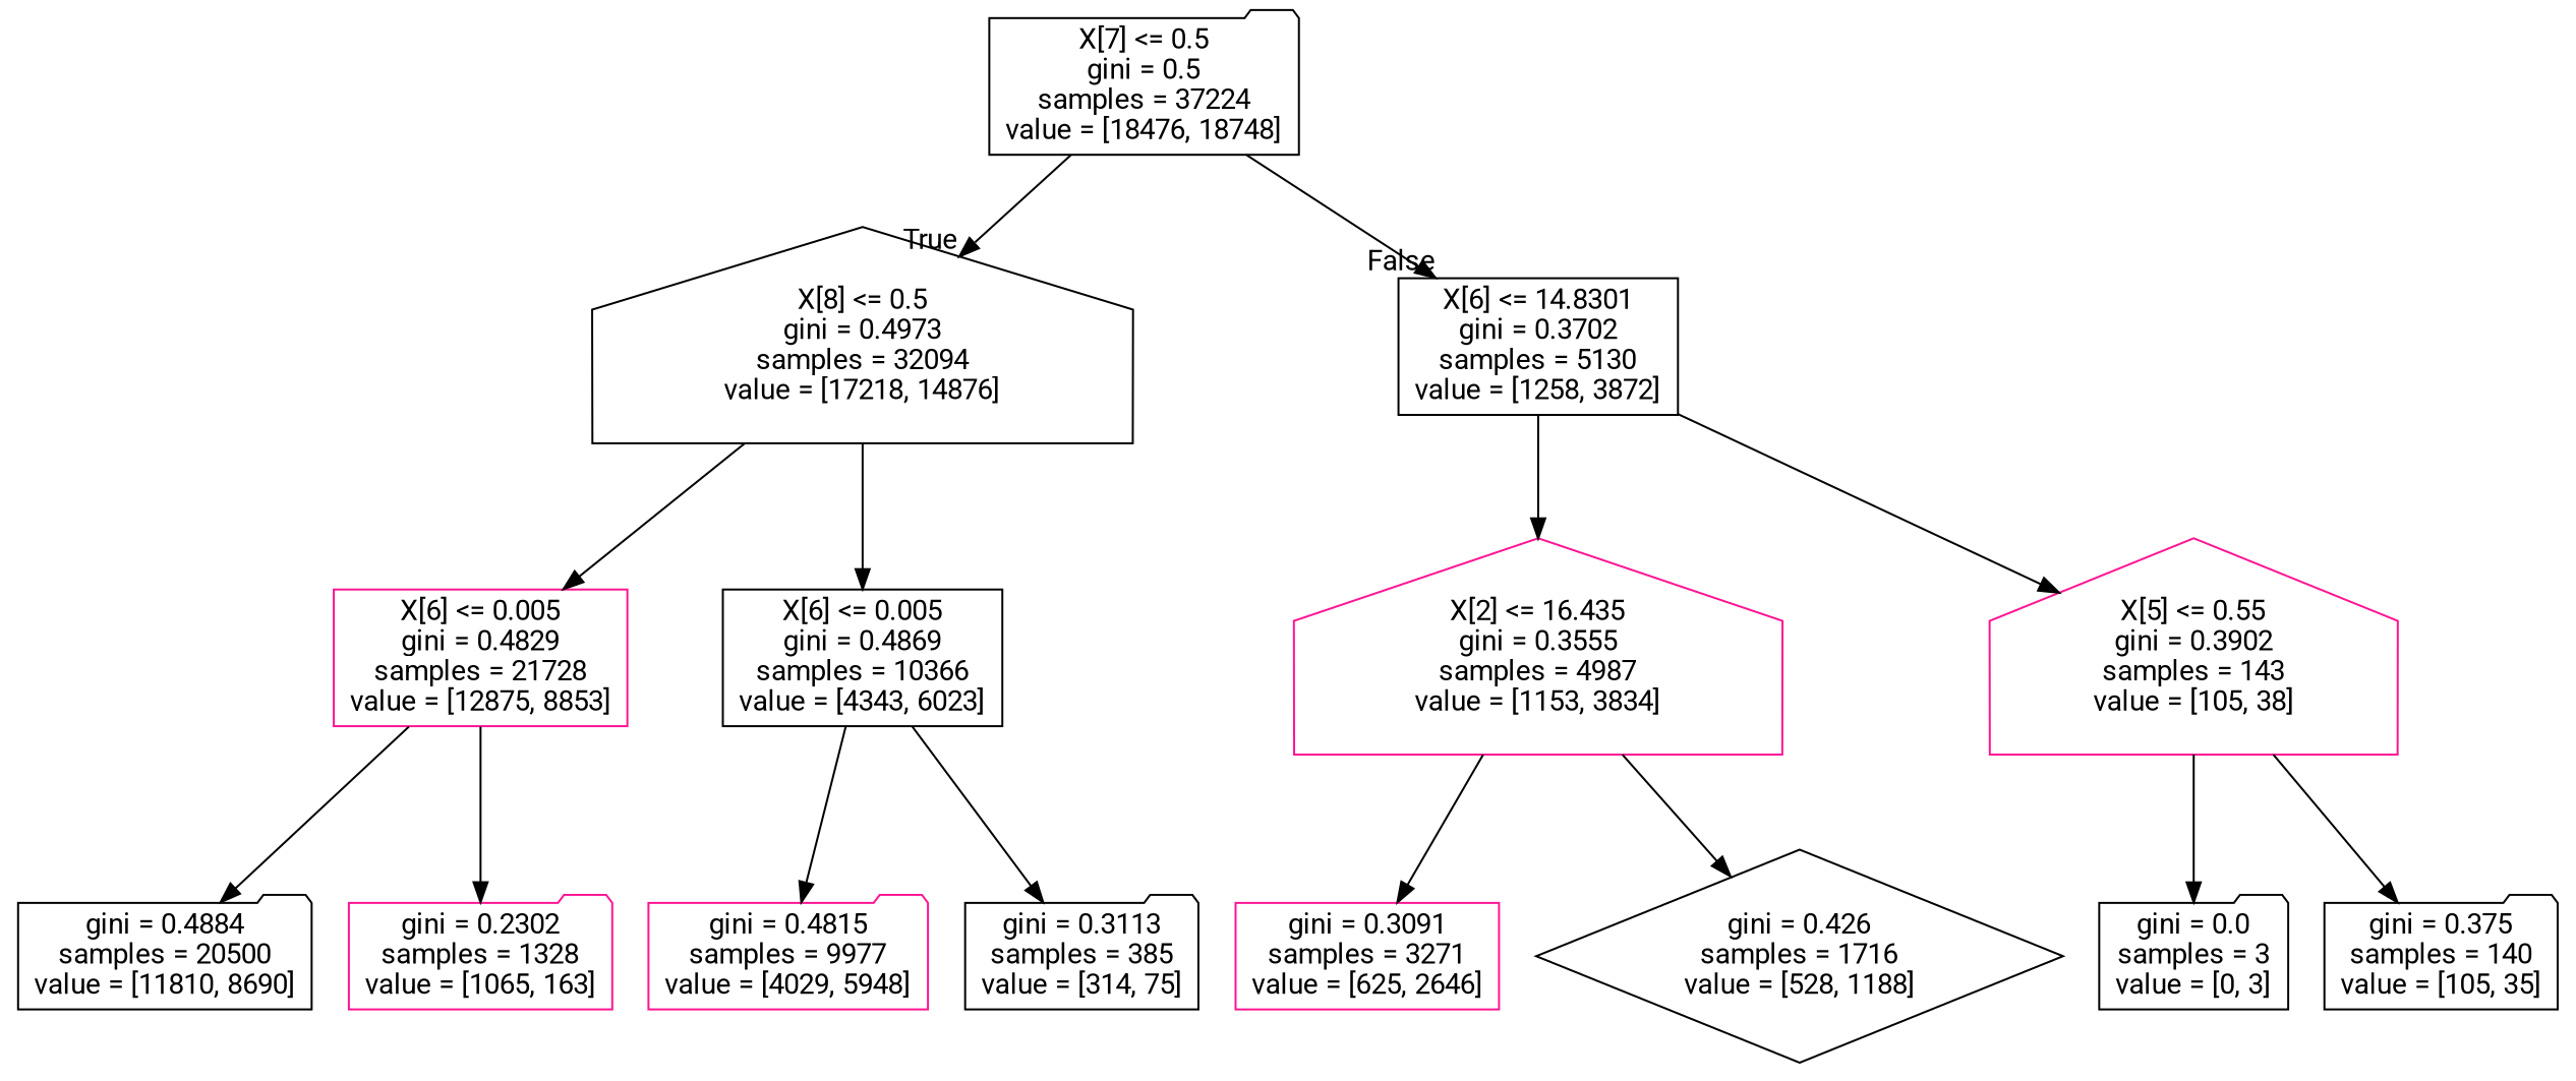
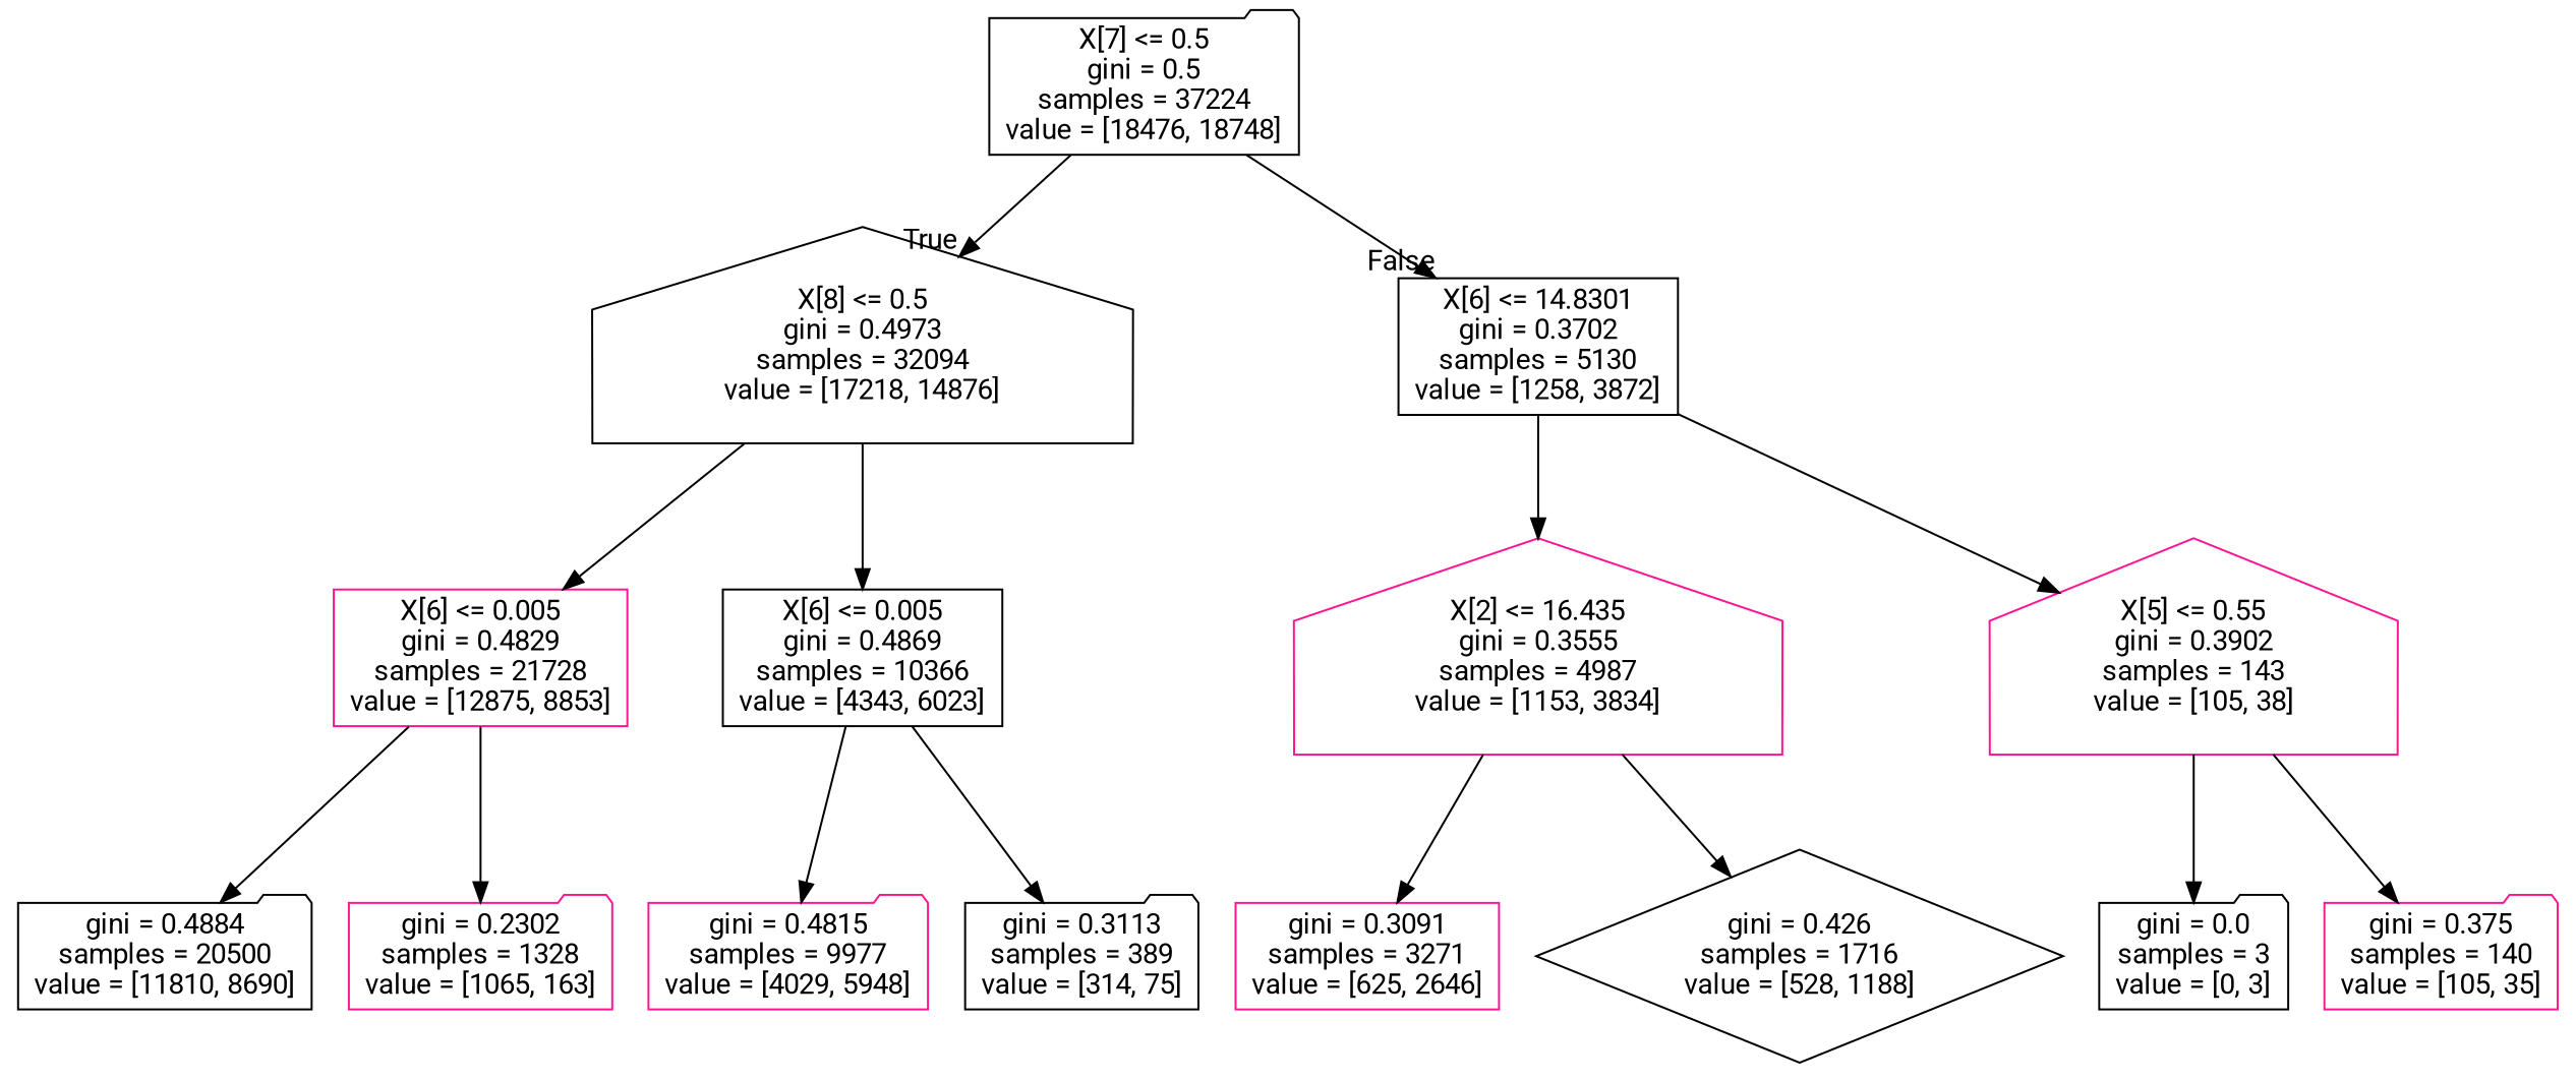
  digraph {
    fontname=Roboto
    node [color=black fontname=Roboto shape=folder]
    edge [fontname=Roboto]
    n1 [label="X[7] <= 0.5\ngini = 0.5\nsamples = 37224\nvalue = [18476, 18748]"]
    n2 [label="X[8] <= 0.5\ngini = 0.4973\nsamples = 32094\nvalue = [17218, 14876]" shape=house]
    n3 [label="X[6] <= 14.8301\ngini = 0.3702\nsamples = 5130\nvalue = [1258, 3872]" shape=box]
    n4 [color=deeppink label="X[6] <= 0.005\ngini = 0.4829\nsamples = 21728\nvalue = [12875, 8853]" shape=box]
    n5 [label="X[6] <= 0.005\ngini = 0.4869\nsamples = 10366\nvalue = [4343, 6023]" shape=box]
    n6 [color=deeppink label="X[2] <= 16.435\ngini = 0.3555\nsamples = 4987\nvalue = [1153, 3834]" shape=house]
    n7 [color=deeppink label="X[5] <= 0.55\ngini = 0.3902\nsamples = 143\nvalue = [105, 38]" shape=house]
    n8 [label="gini = 0.4884\nsamples = 20500\nvalue = [11810, 8690]"]
    n9 [color=deeppink label="gini = 0.2302\nsamples = 1328\nvalue = [1065, 163]"]
    n10 [color=deeppink label="gini = 0.4815\nsamples = 9977\nvalue = [4029, 5948]"]
-   n11 [label="gini = 0.3113\nsamples = 385\nvalue = [314, 75]"]
+   n11 [label="gini = 0.3113\nsamples = 389\nvalue = [314, 75]"]
    n12 [color=deeppink label="gini = 0.3091\nsamples = 3271\nvalue = [625, 2646]" shape=box]
    n13 [label="gini = 0.426\nsamples = 1716\nvalue = [528, 1188]" shape=diamond]
    n14 [label="gini = 0.0\nsamples = 3\nvalue = [0, 3]"]
-   n15 [label="gini = 0.375\nsamples = 140\nvalue = [105, 35]"]
+   n15 [color=deeppink label="gini = 0.375\nsamples = 140\nvalue = [105, 35]"]
    n1 -> n2 [headlabel=True labelangle=45 labeldistance=2.5]
    n1 -> n3 [headlabel=False labelangle=-45 labeldistance=2.5]
    n2 -> n4
    n2 -> n5
    n3 -> n6
    n3 -> n7
    n4 -> n8
    n4 -> n9
    n5 -> n10
    n5 -> n11
    n6 -> n12
    n6 -> n13
    n7 -> n14
    n7 -> n15
  }
